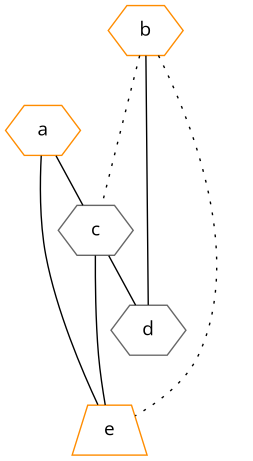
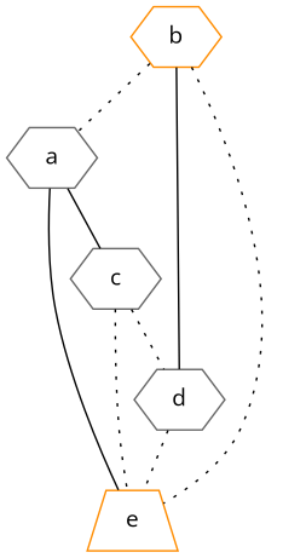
  graph {
    fontname="Open Sans"
    node [color=gray40 fontname="Open Sans" shape=hexagon]
    edge [fontname="Open Sans" style=dotted]
-   a [color=darkorange]
+   a
    c
    e [color=darkorange shape=trapezium]
    d
    b [color=darkorange]
    a -- c [style=""]
    a -- e [style=solid]
-   c -- e [style=""]
-   c -- d [style=solid]
-   b -- c
+   c -- e
+   c -- d
+   d -- e
+   b -- a
    b -- e
    b -- d [style=solid]
  }
